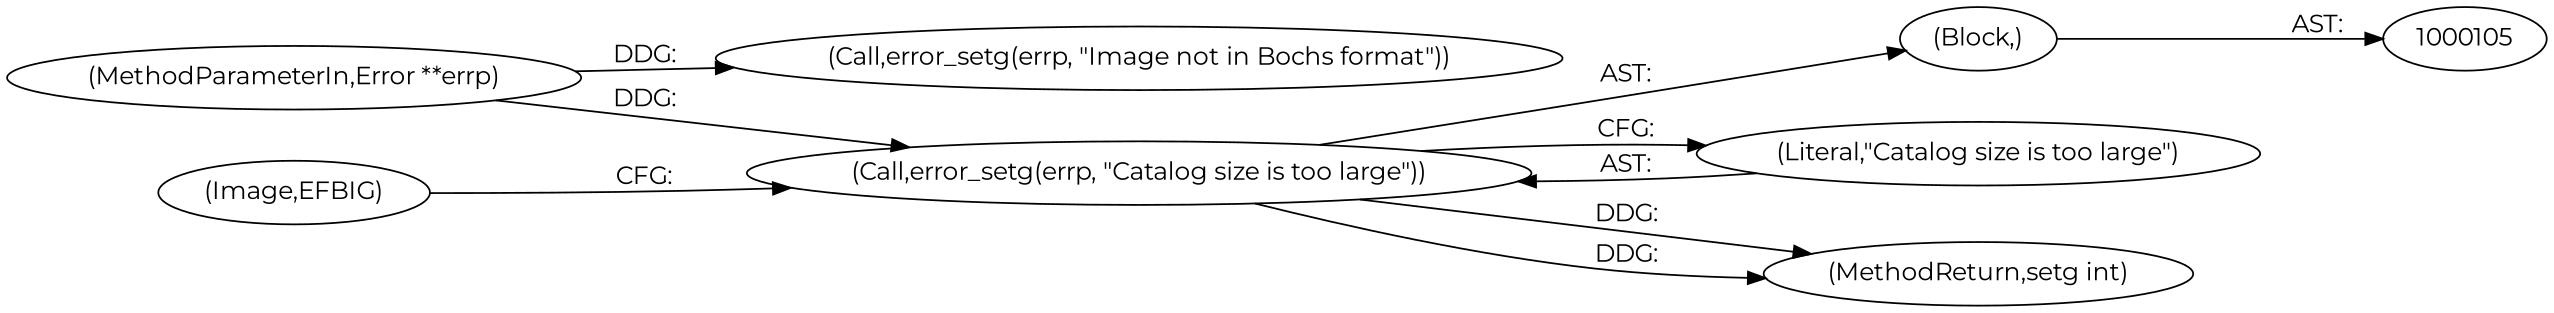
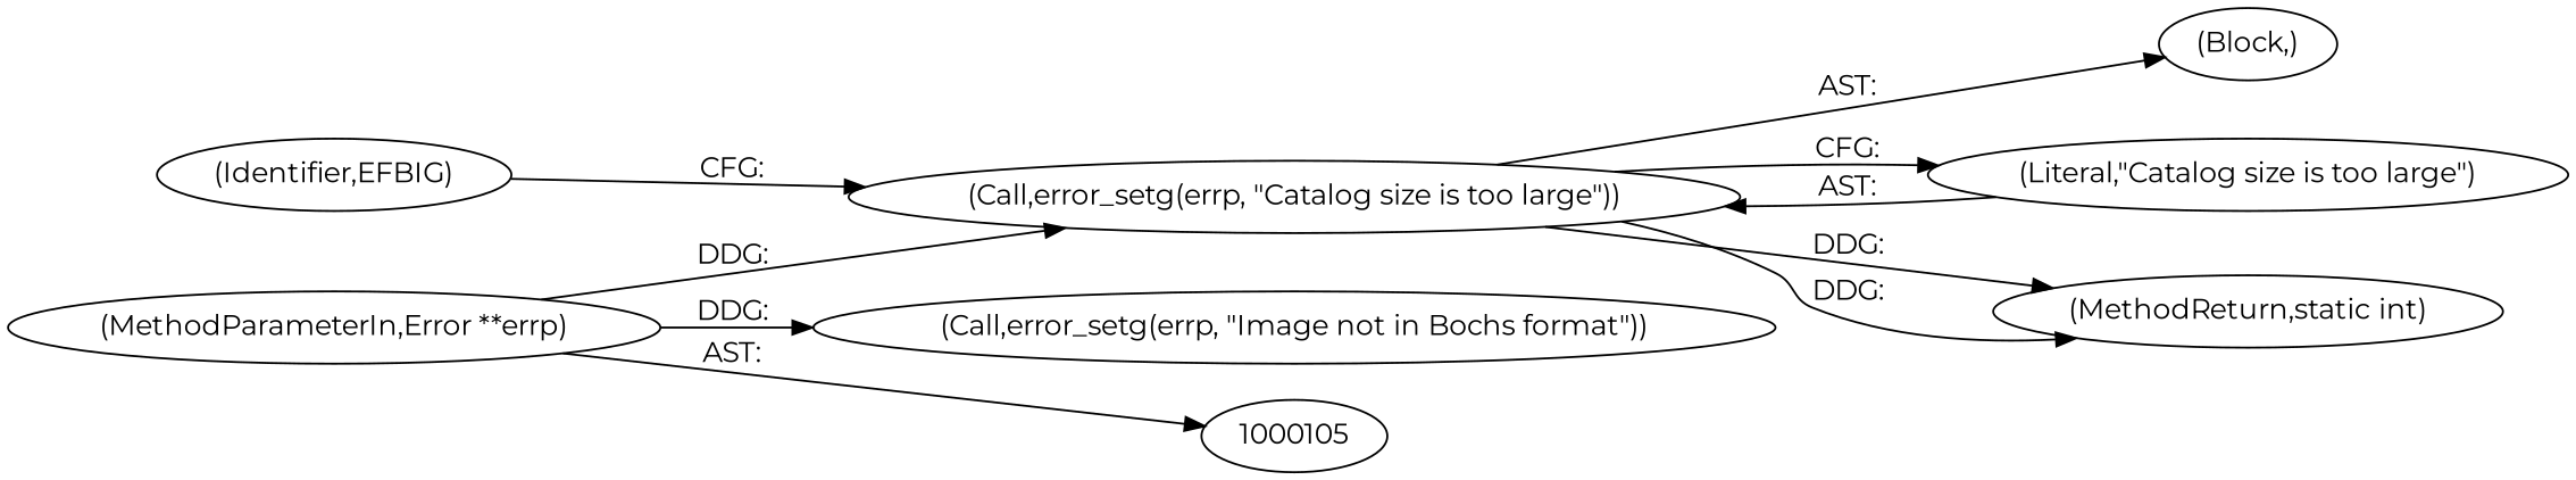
  digraph {
    fontname=Montserrat
    rankdir=LR
    node [fontname=Montserrat]
    edge [fontname=Montserrat]
    n1 [label="(Call,error_setg(errp, \"Catalog size is too large\"))"]
    n2 [label="(Block,)"]
    n3 [label="(Literal,\"Catalog size is too large\")"]
-   n4 [label="(MethodReturn,setg int)"]
+   n4 [label="(MethodReturn,static int)"]
    n5 [label="(MethodParameterIn,Error **errp)"]
    n6 [label="(Call,error_setg(errp, \"Image not in Bochs format\"))"]
    1000105
-   n8 [label="(Image,EFBIG)"]
+   n8 [label="(Identifier,EFBIG)"]
    n1 -> n2 [label="AST: "]
    n1 -> n3 [label="CFG: "]
    n1 -> n4 [label="DDG: "]
    n1 -> n4 [label="DDG: "]
    n3 -> n1 [label="AST: "]
    n5 -> n1 [label="DDG: "]
    n5 -> n6 [label="DDG: "]
-   n2 -> 1000105 [label="AST: "]
+   n5 -> 1000105 [label="AST: "]
    n8 -> n1 [label="CFG: "]
  }
